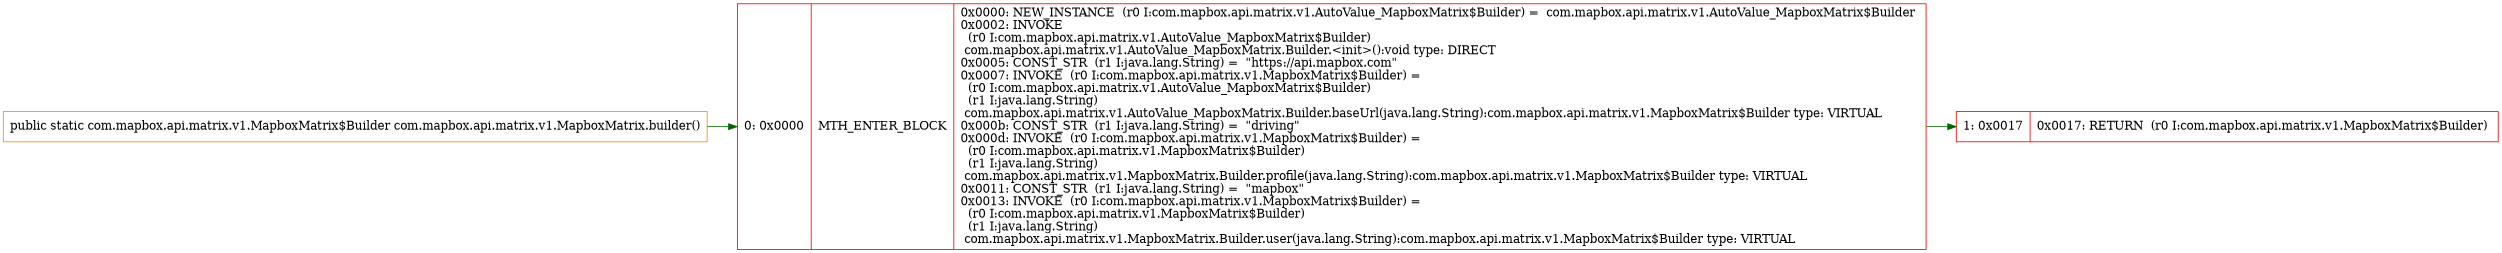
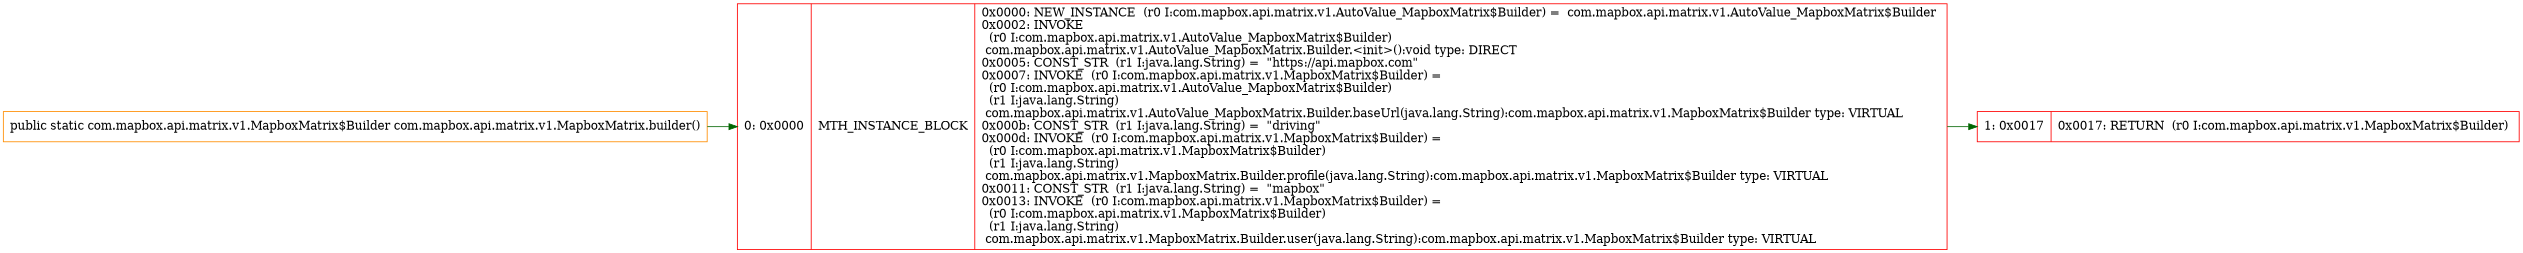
  digraph {
    rankdir=LR
    node [shape=record color=red]
    edge [color=darkgreen]
-   n1 [label="{0\:\ 0x0000|MTH_ENTER_BLOCK\l|0x0000: NEW_INSTANCE  (r0 I:com.mapbox.api.matrix.v1.AutoValue_MapboxMatrix$Builder) =  com.mapbox.api.matrix.v1.AutoValue_MapboxMatrix$Builder \l0x0002: INVOKE  \l  (r0 I:com.mapbox.api.matrix.v1.AutoValue_MapboxMatrix$Builder)\l com.mapbox.api.matrix.v1.AutoValue_MapboxMatrix.Builder.\<init\>():void type: DIRECT \l0x0005: CONST_STR  (r1 I:java.lang.String) =  \"https:\/\/api.mapbox.com\" \l0x0007: INVOKE  (r0 I:com.mapbox.api.matrix.v1.MapboxMatrix$Builder) = \l  (r0 I:com.mapbox.api.matrix.v1.AutoValue_MapboxMatrix$Builder)\l  (r1 I:java.lang.String)\l com.mapbox.api.matrix.v1.AutoValue_MapboxMatrix.Builder.baseUrl(java.lang.String):com.mapbox.api.matrix.v1.MapboxMatrix$Builder type: VIRTUAL \l0x000b: CONST_STR  (r1 I:java.lang.String) =  \"driving\" \l0x000d: INVOKE  (r0 I:com.mapbox.api.matrix.v1.MapboxMatrix$Builder) = \l  (r0 I:com.mapbox.api.matrix.v1.MapboxMatrix$Builder)\l  (r1 I:java.lang.String)\l com.mapbox.api.matrix.v1.MapboxMatrix.Builder.profile(java.lang.String):com.mapbox.api.matrix.v1.MapboxMatrix$Builder type: VIRTUAL \l0x0011: CONST_STR  (r1 I:java.lang.String) =  \"mapbox\" \l0x0013: INVOKE  (r0 I:com.mapbox.api.matrix.v1.MapboxMatrix$Builder) = \l  (r0 I:com.mapbox.api.matrix.v1.MapboxMatrix$Builder)\l  (r1 I:java.lang.String)\l com.mapbox.api.matrix.v1.MapboxMatrix.Builder.user(java.lang.String):com.mapbox.api.matrix.v1.MapboxMatrix$Builder type: VIRTUAL \l}"]
+   n1 [label="{0\:\ 0x0000|MTH_INSTANCE_BLOCK\l|0x0000: NEW_INSTANCE  (r0 I:com.mapbox.api.matrix.v1.AutoValue_MapboxMatrix$Builder) =  com.mapbox.api.matrix.v1.AutoValue_MapboxMatrix$Builder \l0x0002: INVOKE  \l  (r0 I:com.mapbox.api.matrix.v1.AutoValue_MapboxMatrix$Builder)\l com.mapbox.api.matrix.v1.AutoValue_MapboxMatrix.Builder.\<init\>():void type: DIRECT \l0x0005: CONST_STR  (r1 I:java.lang.String) =  \"https:\/\/api.mapbox.com\" \l0x0007: INVOKE  (r0 I:com.mapbox.api.matrix.v1.MapboxMatrix$Builder) = \l  (r0 I:com.mapbox.api.matrix.v1.AutoValue_MapboxMatrix$Builder)\l  (r1 I:java.lang.String)\l com.mapbox.api.matrix.v1.AutoValue_MapboxMatrix.Builder.baseUrl(java.lang.String):com.mapbox.api.matrix.v1.MapboxMatrix$Builder type: VIRTUAL \l0x000b: CONST_STR  (r1 I:java.lang.String) =  \"driving\" \l0x000d: INVOKE  (r0 I:com.mapbox.api.matrix.v1.MapboxMatrix$Builder) = \l  (r0 I:com.mapbox.api.matrix.v1.MapboxMatrix$Builder)\l  (r1 I:java.lang.String)\l com.mapbox.api.matrix.v1.MapboxMatrix.Builder.profile(java.lang.String):com.mapbox.api.matrix.v1.MapboxMatrix$Builder type: VIRTUAL \l0x0011: CONST_STR  (r1 I:java.lang.String) =  \"mapbox\" \l0x0013: INVOKE  (r0 I:com.mapbox.api.matrix.v1.MapboxMatrix$Builder) = \l  (r0 I:com.mapbox.api.matrix.v1.MapboxMatrix$Builder)\l  (r1 I:java.lang.String)\l com.mapbox.api.matrix.v1.MapboxMatrix.Builder.user(java.lang.String):com.mapbox.api.matrix.v1.MapboxMatrix$Builder type: VIRTUAL \l}"]
    n2 [label="{1\:\ 0x0017|0x0017: RETURN  (r0 I:com.mapbox.api.matrix.v1.MapboxMatrix$Builder) \l}"]
    n3 [label="{public static com.mapbox.api.matrix.v1.MapboxMatrix$Builder com.mapbox.api.matrix.v1.MapboxMatrix.builder() }" color=darkorange]
    n1 -> n2
    n3 -> n1
  }
